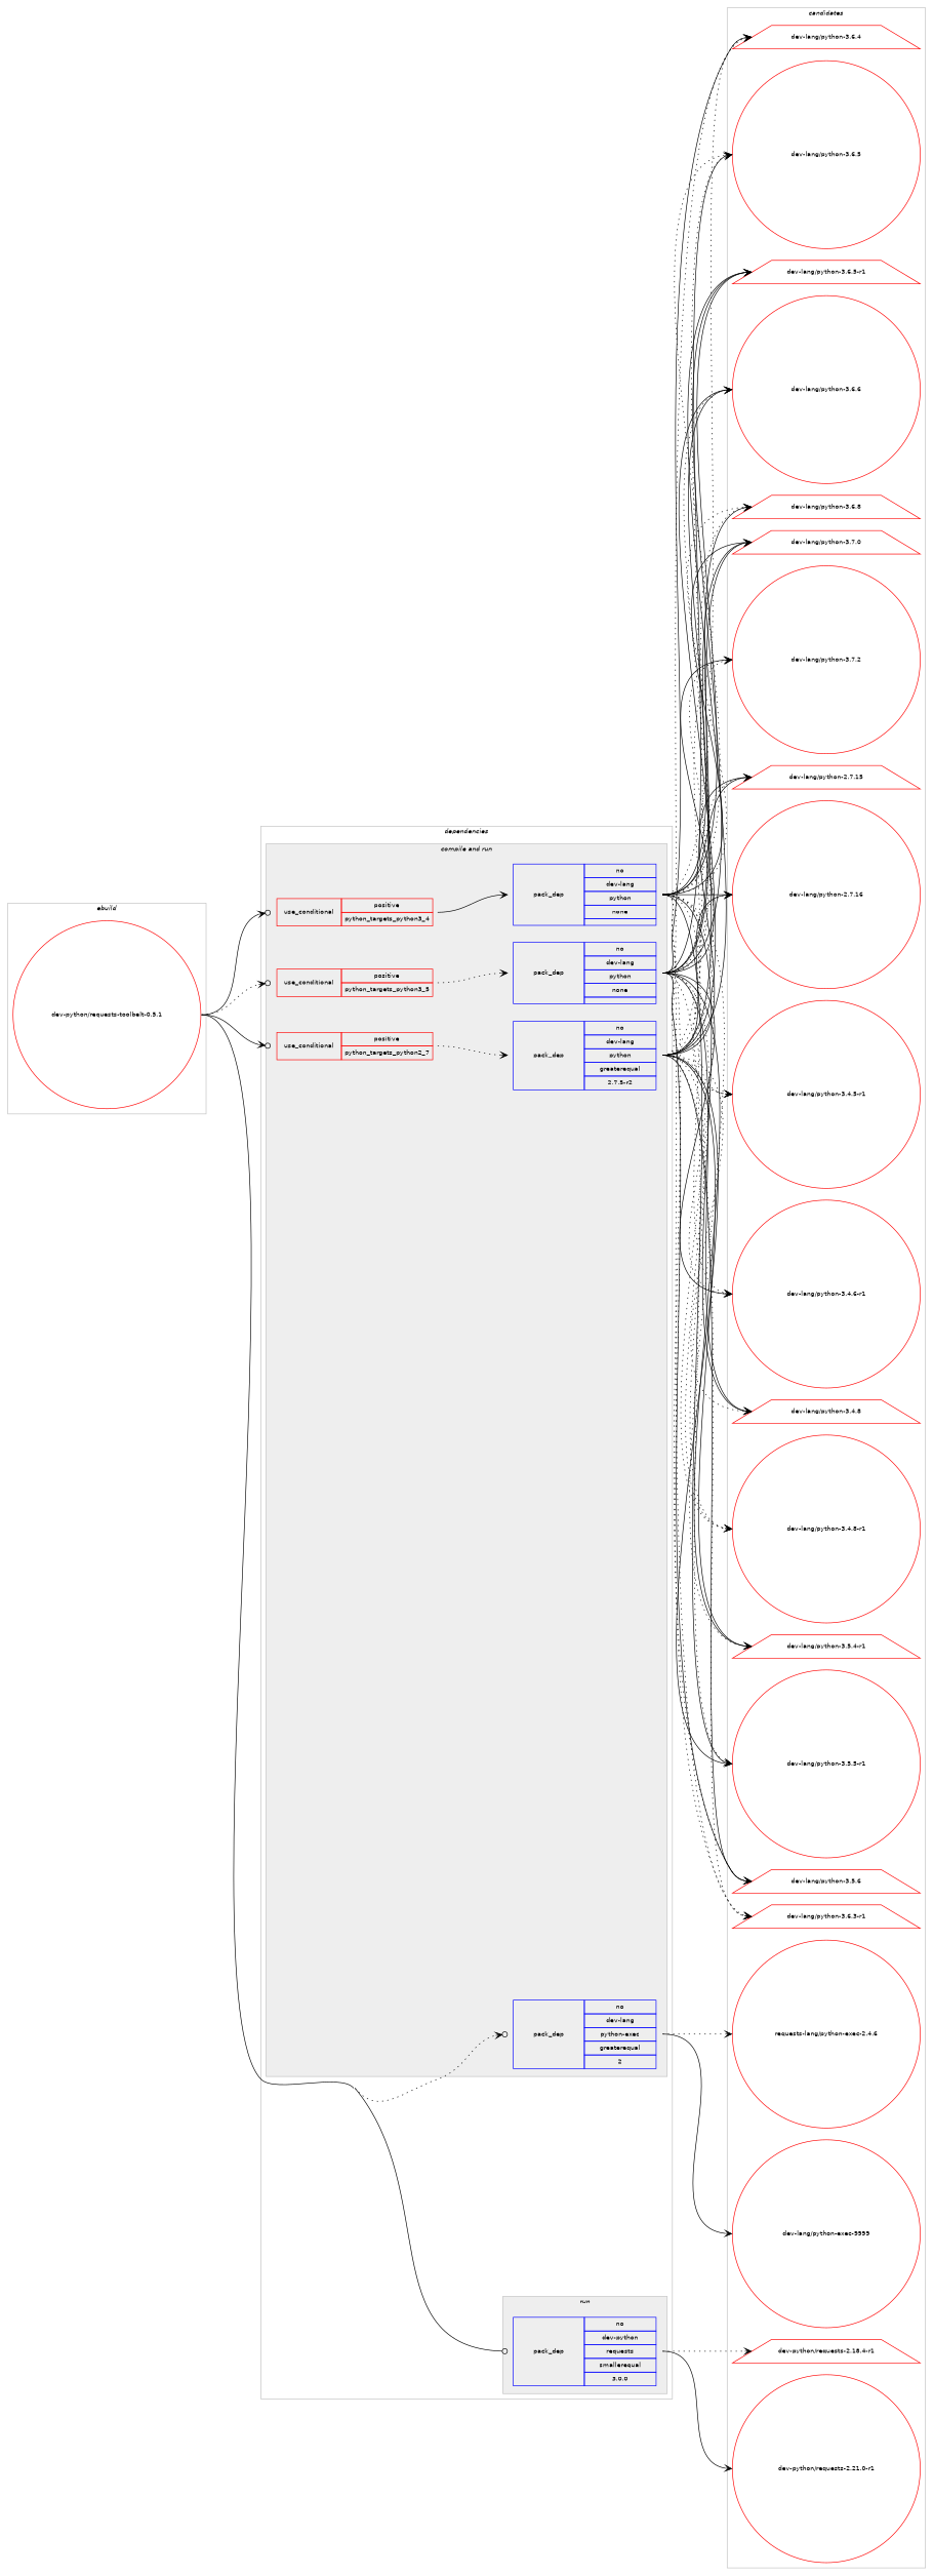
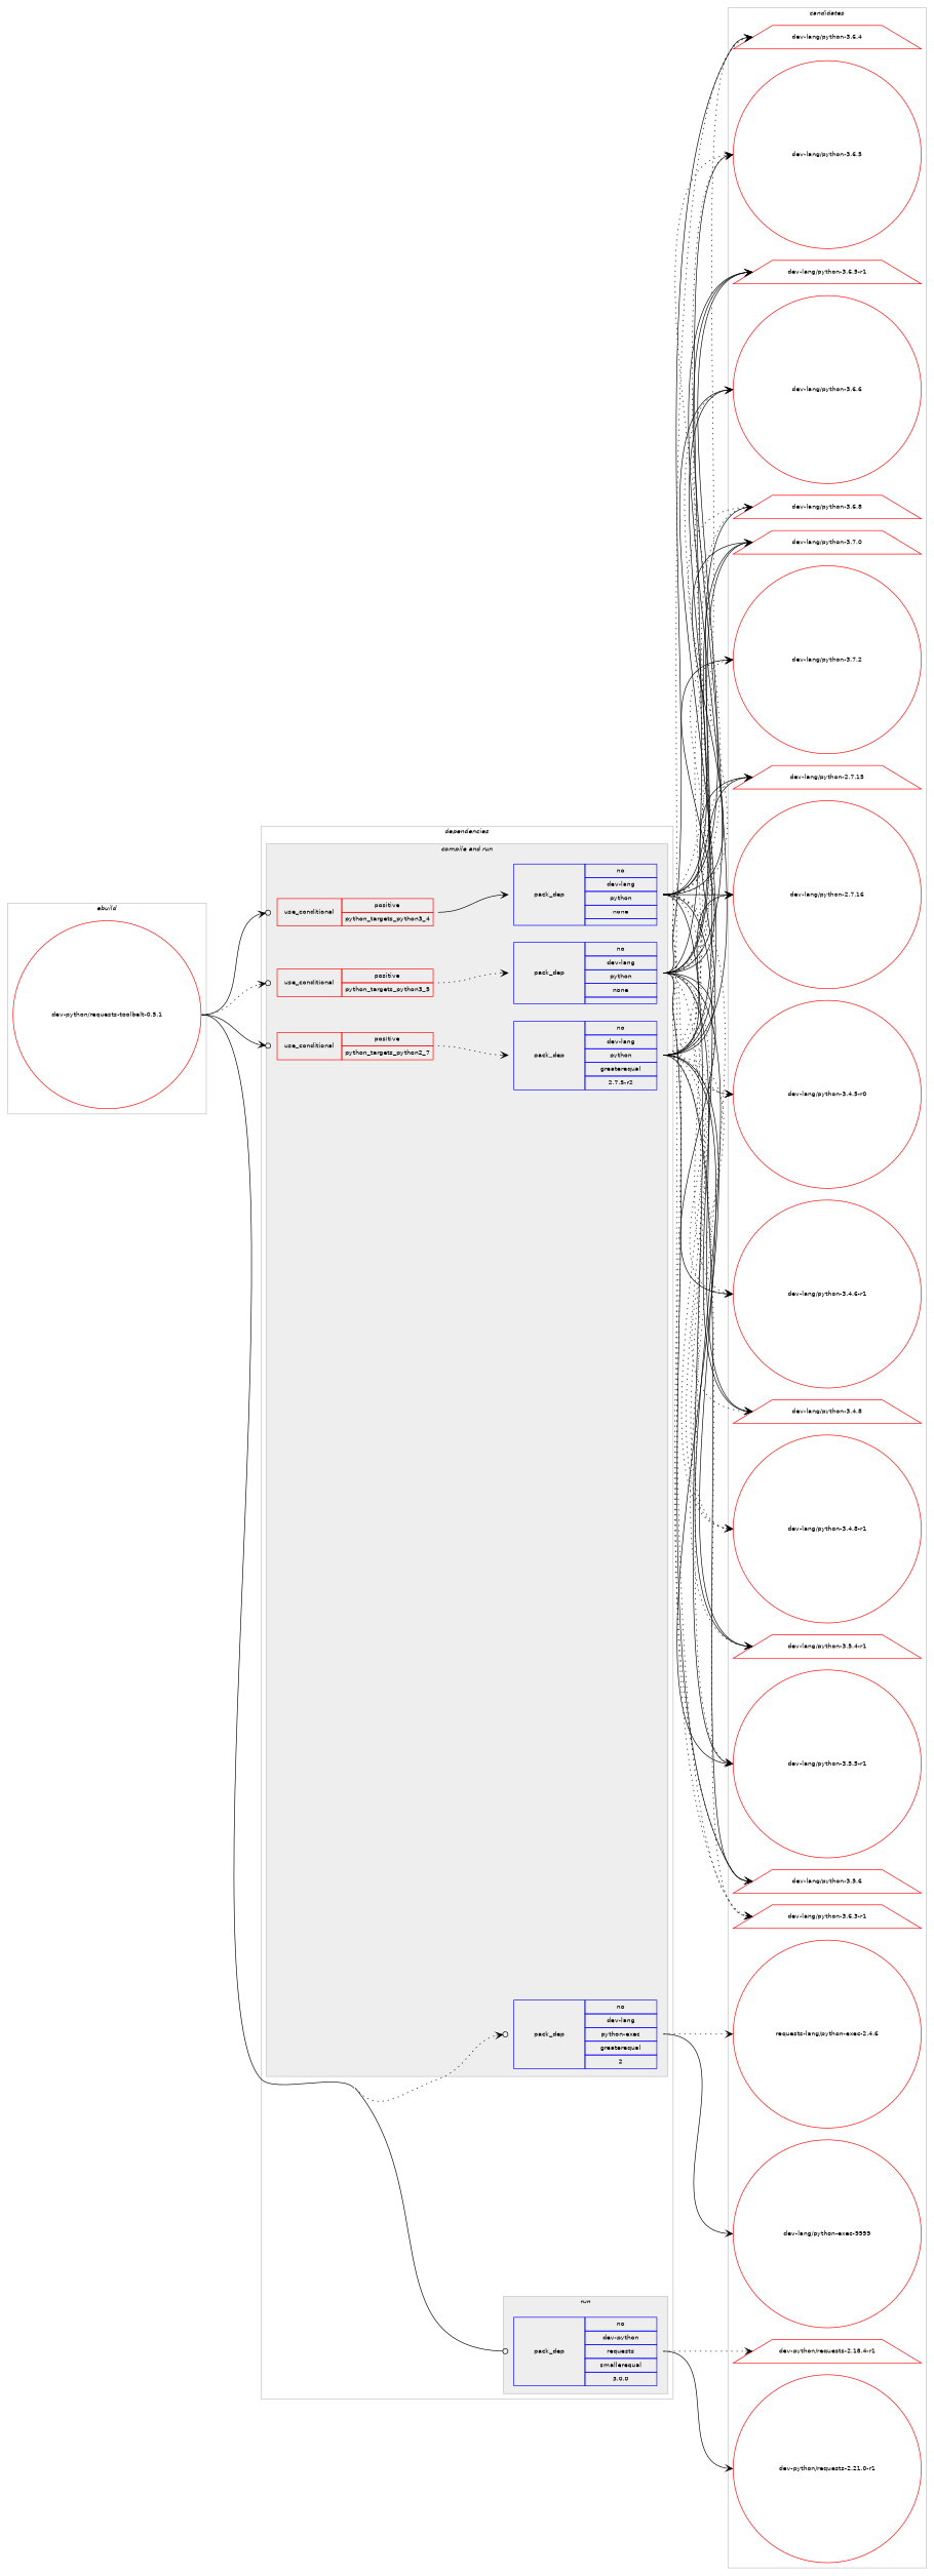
  digraph {
    compound=true
    concentrate=true
    fontname=Helvetica
    fontsize=10
    newrank=true
    rankdir=LR
    ranksep=1.5
    node [color=red fontname=Helvetica fontsize=10 shape=circle]
    edge [arrowhead=vee headport=w style=dotted tailport=e weight=100]
    n1 [label="dev-python/requests-toolbelt-0.5.1" width=4]
    n2 [color=blue label=<<TABLE BORDER="0" CELLBORDER="1" CELLSPACING="0" CELLPADDING="4" WIDTH="220"><TR><TD ROWSPAN="6" CELLPADDING="30">pack_dep</TD></TR><TR><TD WIDTH="110">no</TD></TR><TR><TD>dev-lang</TD></TR><TR><TD>python</TD></TR><TR><TD>greaterequal</TD></TR><TR><TD>2.7.5-r2</TD></TR></TABLE>> shape=none]
    n3 [label=<<TABLE BORDER="0" CELLBORDER="1" CELLSPACING="0" CELLPADDING="4"><TR><TD ROWSPAN="3" CELLPADDING="10">use_conditional</TD></TR><TR><TD>positive</TD></TR><TR><TD>python_targets_python2_7</TD></TR></TABLE>> shape=none]
    n4 [color=blue label=<<TABLE BORDER="0" CELLBORDER="1" CELLSPACING="0" CELLPADDING="4" WIDTH="220"><TR><TD ROWSPAN="6" CELLPADDING="30">pack_dep</TD></TR><TR><TD WIDTH="110">no</TD></TR><TR><TD>dev-lang</TD></TR><TR><TD>python</TD></TR><TR><TD>none</TD></TR><TR><TD></TD></TR></TABLE>> shape=none]
    n5 [label=<<TABLE BORDER="0" CELLBORDER="1" CELLSPACING="0" CELLPADDING="4"><TR><TD ROWSPAN="3" CELLPADDING="10">use_conditional</TD></TR><TR><TD>positive</TD></TR><TR><TD>python_targets_python3_4</TD></TR></TABLE>> shape=none]
    n6 [color=blue label=<<TABLE BORDER="0" CELLBORDER="1" CELLSPACING="0" CELLPADDING="4" WIDTH="220"><TR><TD ROWSPAN="6" CELLPADDING="30">pack_dep</TD></TR><TR><TD WIDTH="110">no</TD></TR><TR><TD>dev-lang</TD></TR><TR><TD>python</TD></TR><TR><TD>none</TD></TR><TR><TD></TD></TR></TABLE>> shape=none]
    n7 [label=<<TABLE BORDER="0" CELLBORDER="1" CELLSPACING="0" CELLPADDING="4"><TR><TD ROWSPAN="3" CELLPADDING="10">use_conditional</TD></TR><TR><TD>positive</TD></TR><TR><TD>python_targets_python3_5</TD></TR></TABLE>> shape=none]
    n8 [color=blue label=<<TABLE BORDER="0" CELLBORDER="1" CELLSPACING="0" CELLPADDING="4" WIDTH="220"><TR><TD ROWSPAN="6" CELLPADDING="30">pack_dep</TD></TR><TR><TD WIDTH="110">no</TD></TR><TR><TD>dev-lang</TD></TR><TR><TD>python-exec</TD></TR><TR><TD>greaterequal</TD></TR><TR><TD>2</TD></TR></TABLE>> shape=none]
    n9 [color=blue label=<<TABLE BORDER="0" CELLBORDER="1" CELLSPACING="0" CELLPADDING="4" WIDTH="220"><TR><TD ROWSPAN="6" CELLPADDING="30">pack_dep</TD></TR><TR><TD WIDTH="110">no</TD></TR><TR><TD>dev-python</TD></TR><TR><TD>requests</TD></TR><TR><TD>smallerequal</TD></TR><TR><TD>3.0.0</TD></TR></TABLE>> shape=none]
    n10 [label="dev-lang/python-2.7.15" shape=trapezium width=4]
    n11 [label="dev-lang/python-2.7.16" width=4]
-   n12 [label="dev-lang/python-3.4.5-r1" width=4]
+   n12 [label="dev-lang/python-3.4.5-r0" width=4]
    n13 [label="dev-lang/python-3.4.6-r1" width=4]
    n14 [label="dev-lang/python-3.4.8" shape=trapezium width=4]
    n15 [label="dev-lang/python-3.4.8-r1" width=4]
    n16 [label="dev-lang/python-3.5.4-r1" shape=trapezium width=4]
    n17 [label="dev-lang/python-3.5.5-r1" width=4]
    n18 [label="dev-lang/python-3.5.6" shape=trapezium width=4]
    n19 [label="dev-lang/python-3.6.3-r1" shape=trapezium width=4]
    n20 [label="dev-lang/python-3.6.4" shape=trapezium width=4]
    n21 [label="dev-lang/python-3.6.5" width=4]
    n22 [label="dev-lang/python-3.6.5-r1" shape=trapezium width=4]
    n23 [label="dev-lang/python-3.6.6" width=4]
    n24 [label="dev-lang/python-3.6.8" shape=trapezium width=4]
    n25 [label="dev-lang/python-3.7.0" shape=trapezium width=4]
    n26 [label="dev-lang/python-3.7.2" width=4]
    n27 [label="requests-lang/python-exec-2.4.6" width=4]
    n28 [label="dev-lang/python-exec-9999" width=4]
    n29 [label="dev-python/requests-2.18.4-r1" shape=trapezium width=4]
    n30 [label="dev-python/requests-2.21.0-r1" width=4]
    subgraph cluster_1 {
      color=gray
      label=<<i>ebuild</i>>
      rank=same
      n1
    }
    subgraph cluster_2 {
      color=gray
      label=<<i>dependencies</i>>
      subgraph cluster_3 {
        color=gray
        fillcolor="#eeeeee"
        label=<<i>compile</i>>
        style=filled
      }
      subgraph cluster_4 {
        color=gray
        fillcolor="#eeeeee"
        label=<<i>compile and run</i>>
        style=filled
        subgraph sub_5 {
          color=gray
          fillcolor="#eeeeee"
          label=<<i>compile and run</i>>
          style=filled
          n3
          subgraph sub_6 {
            color=gray
            fillcolor="#eeeeee"
            label=<<i>compile and run</i>>
            style=filled
            n2
          }
        }
        subgraph sub_7 {
          color=gray
          fillcolor="#eeeeee"
          label=<<i>compile and run</i>>
          style=filled
          n5
          subgraph sub_8 {
            color=gray
            fillcolor="#eeeeee"
            label=<<i>compile and run</i>>
            style=filled
            n4
          }
        }
        subgraph sub_9 {
          color=gray
          fillcolor="#eeeeee"
          label=<<i>compile and run</i>>
          style=filled
          n7
          subgraph sub_10 {
            color=gray
            fillcolor="#eeeeee"
            label=<<i>compile and run</i>>
            style=filled
            n6
          }
        }
        subgraph sub_11 {
          color=gray
          fillcolor="#eeeeee"
          label=<<i>compile and run</i>>
          style=filled
          n8
        }
      }
      subgraph cluster_12 {
        color=gray
        fillcolor="#eeeeee"
        label=<<i>run</i>>
        style=filled
        subgraph sub_13 {
          color=gray
          fillcolor="#eeeeee"
          label=<<i>run</i>>
          style=filled
          n9
        }
      }
    }
    subgraph cluster_14 {
      color=gray
      label=<<i>candidates</i>>
      rank=same
      subgraph sub_15 {
        color=black
        label=<<i>candidates</i>>
        nodesep=1
        rank=same
        n10
        n11
        n12
        n13
        n14
        n15
        n16
        n17
        n18
        n19
        n20
        n21
        n22
        n23
        n24
        n25
        n26
      }
      subgraph sub_16 {
        color=black
        label=<<i>candidates</i>>
        nodesep=1
        rank=same
        n10
        n11
        n12
        n13
        n14
        n15
        n16
        n17
        n18
        n19
        n20
        n21
        n22
        n23
        n24
        n25
        n26
      }
      subgraph sub_17 {
        color=black
        label=<<i>candidates</i>>
        nodesep=1
        rank=same
        n10
        n11
        n12
        n13
        n14
        n15
        n16
        n17
        n18
        n19
        n20
        n21
        n22
        n23
        n24
        n25
        n26
      }
      subgraph sub_18 {
        color=black
        label=<<i>candidates</i>>
        nodesep=1
        rank=same
        n27
        n28
      }
      subgraph sub_19 {
        color=black
        label=<<i>candidates</i>>
        nodesep=1
        rank=same
        n29
        n30
      }
    }
    n1 -> n3 [arrowhead=odotvee style=solid weight=20]
    n1 -> n5 [arrowhead=odotvee style=solid weight=20]
    n1 -> n7 [arrowhead=odotvee weight=20]
    n1 -> n8 [arrowhead=odotvee weight=20]
    n1 -> n9 [arrowhead=odot style=solid weight=20]
    n2 -> n10 [style=solid]
    n2 -> n11 [style=solid]
    n2 -> n12
    n2 -> n13
    n2 -> n14
    n2 -> n15
    n2 -> n16 [style=solid]
    n2 -> n17 [style=solid]
    n2 -> n18 [style=solid]
    n2 -> n19
    n2 -> n20
    n2 -> n21
    n2 -> n22 [style=solid]
    n2 -> n23 [style=solid]
    n2 -> n24
    n2 -> n25 [style=solid]
    n2 -> n26
    n3 -> n2 [weight=20]
    n4 -> n10 [style=solid]
    n4 -> n11 [style=solid]
    n4 -> n12
    n4 -> n13
    n4 -> n14 [style=solid]
    n4 -> n15
    n4 -> n16
    n4 -> n17 [style=solid]
    n4 -> n18
    n4 -> n19
    n4 -> n20
    n4 -> n21
    n4 -> n22 [style=solid]
    n4 -> n23 [style=solid]
    n4 -> n24
    n4 -> n25 [style=solid]
    n4 -> n26
    n5 -> n4 [style=solid weight=20]
    n6 -> n10
    n6 -> n11
    n6 -> n12
    n6 -> n13 [style=solid]
    n6 -> n14 [style=solid]
    n6 -> n15
    n6 -> n16 [style=solid]
    n6 -> n17
    n6 -> n18 [style=solid]
    n6 -> n19
    n6 -> n20 [style=solid]
    n6 -> n21 [style=solid]
    n6 -> n22 [style=solid]
    n6 -> n23
    n6 -> n24 [style=solid]
    n6 -> n25 [style=solid]
    n6 -> n26 [style=solid]
    n7 -> n6 [weight=20]
    n8 -> n27
    n8 -> n28 [style=solid]
    n9 -> n29
    n9 -> n30 [style=solid]
  }
